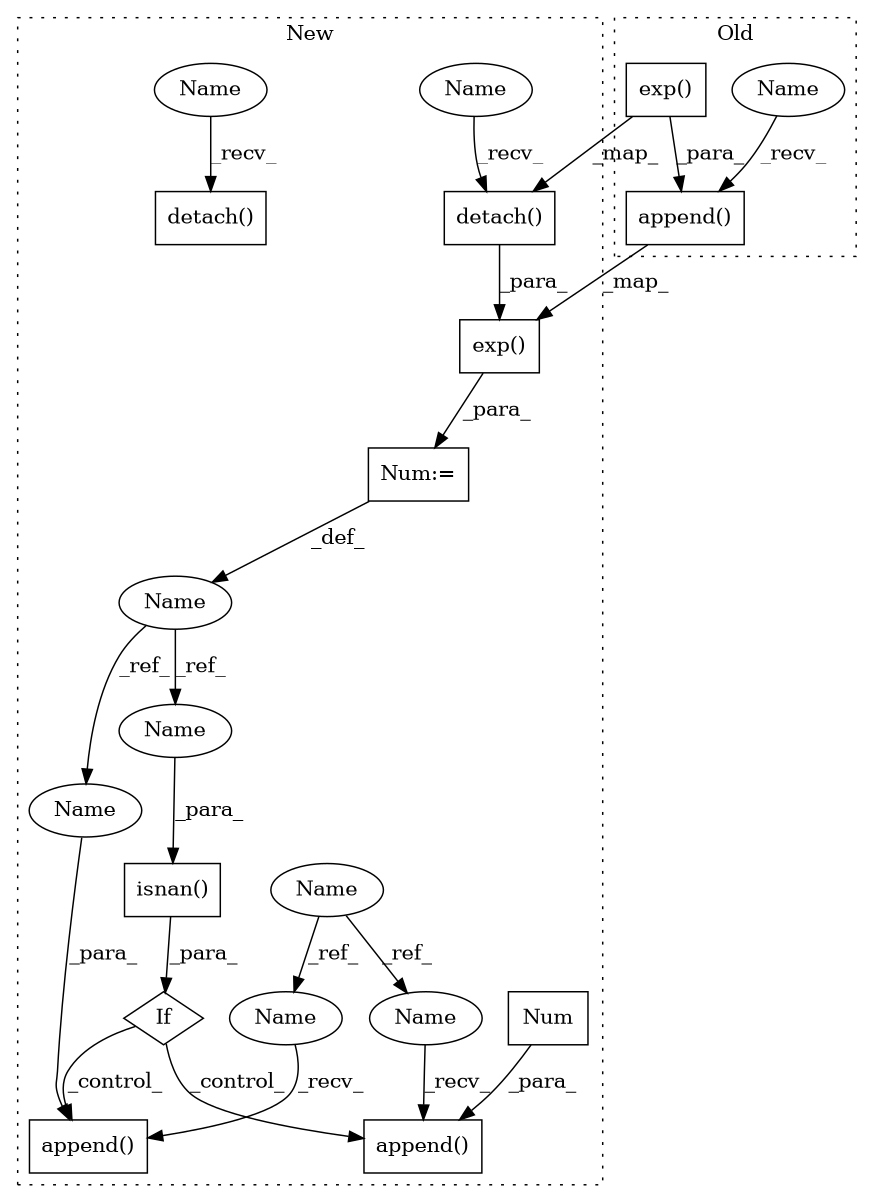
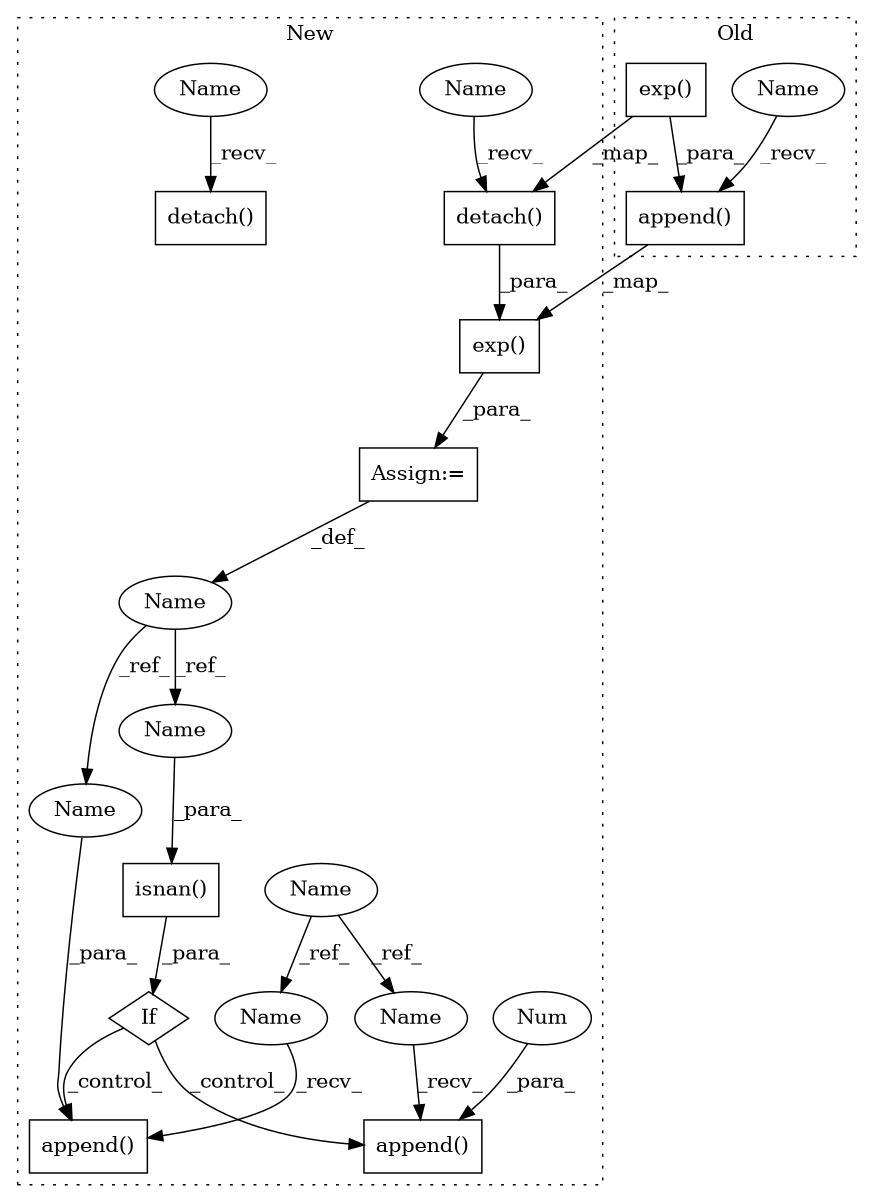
  digraph {
    node [a=87 l=3 s=8688 shape=ellipse]
    n1 [a=75 l="18,1" label="append()" s="7852,7885" shape=box]
    n2 [a=75 l="10,1" label="exp()" s="7870,7884" shape=box]
    n3 [l=10 label=Name s=7852]
    n4 [a=75 l="10,1" label="exp()" s="8678,8701" shape=box]
    n5 [a=96 label=If s=8719 shape=diamond]
    n6 [a=75 l="11,1" label="isnan()" s="8722,8736" shape=box]
    n7 [a=75 l="18,1" label="append()" s="8759,8781" shape=box]
    n8 [l=10 label=Name s=7963]
    n9 [a=75 l="18,1" label="append()" s="8825,8846" shape=box]
    n10 [label=Name s=8672]
    n11 [a=75 l=13 label="detach()" shape=box]
    n12 [a=75 l=13 label="detach()" s=8641 shape=box]
-   n13 [a=76 l=4 label=Num s=8777 shape=box]
-   n14 [a=68 label="Num:=" s=8675 shape=box]
+   n13 [a=76 l=4 label=Num s=8777]
+   n14 [a=68 label="Assign:=" s=8675 shape=box]
    n15 [l=10 label=Name s=8759]
    n16 [l=10 label=Name s=8825]
    n17 [label=Name s=8843]
    n18 [label=Name s=8733]
    n19 [l=4 label=Name]
    n20 [l=4 label=Name s=8641]
    subgraph cluster_1 {
      label=Old
      style=dotted
      n1
      n2
      n3
    }
    subgraph cluster_2 {
      label=New
      style=dotted
      n4
      n5
      n6
      n7
      n8
      n9
      n10
      n11
      n12
      n13
      n14
      n15
      n16
      n17
      n18
      n19
      n20
    }
    n1 -> n4 [label=_map_]
    n2 -> n1 [label=_para_]
    n2 -> n11 [label=_map_]
    n3 -> n1 [label=_recv_]
    n4 -> n14 [label=_para_]
    n5 -> n7 [label=_control_]
    n5 -> n9 [label=_control_]
    n6 -> n5 [label=_para_]
    n8 -> n15 [label=_ref_]
    n8 -> n16 [label=_ref_]
    n10 -> n17 [label=_ref_]
    n10 -> n18 [label=_ref_]
    n11 -> n4 [label=_para_]
    n13 -> n7 [label=_para_]
    n14 -> n10 [label=_def_]
    n15 -> n7 [label=_recv_]
    n16 -> n9 [label=_recv_]
    n17 -> n9 [label=_para_]
    n18 -> n6 [label=_para_]
    n19 -> n11 [label=_recv_]
    n20 -> n12 [label=_recv_]
  }
